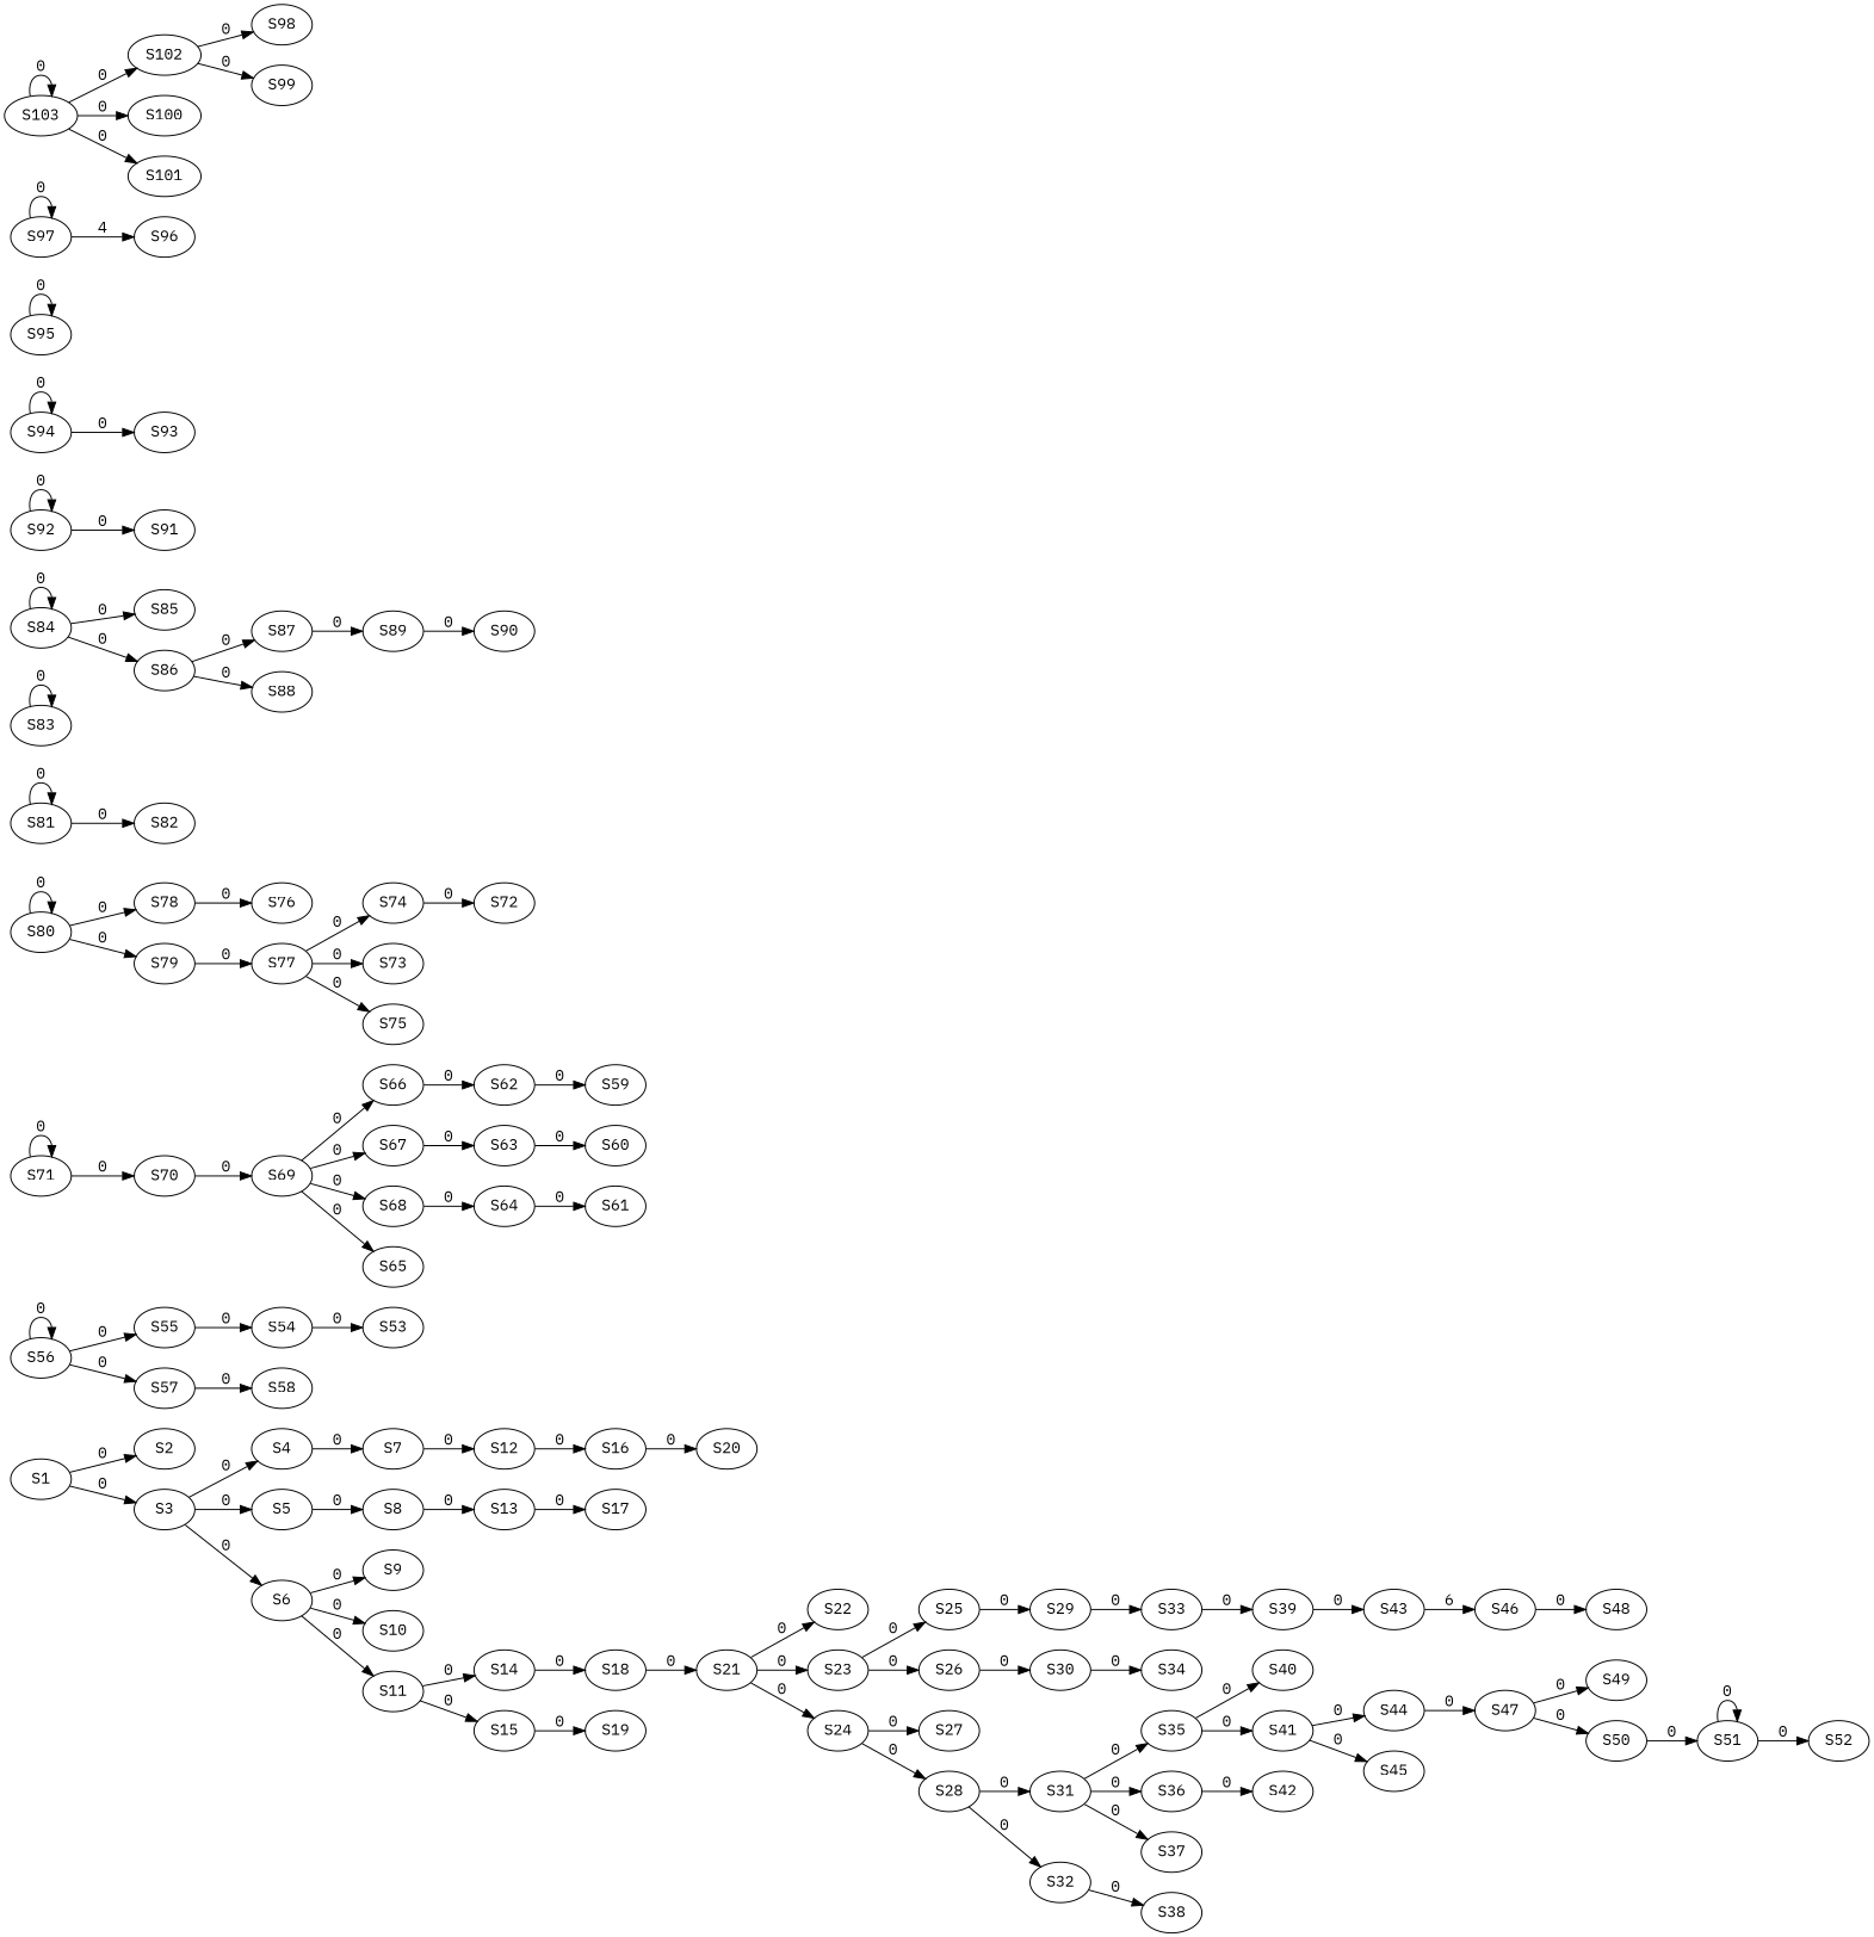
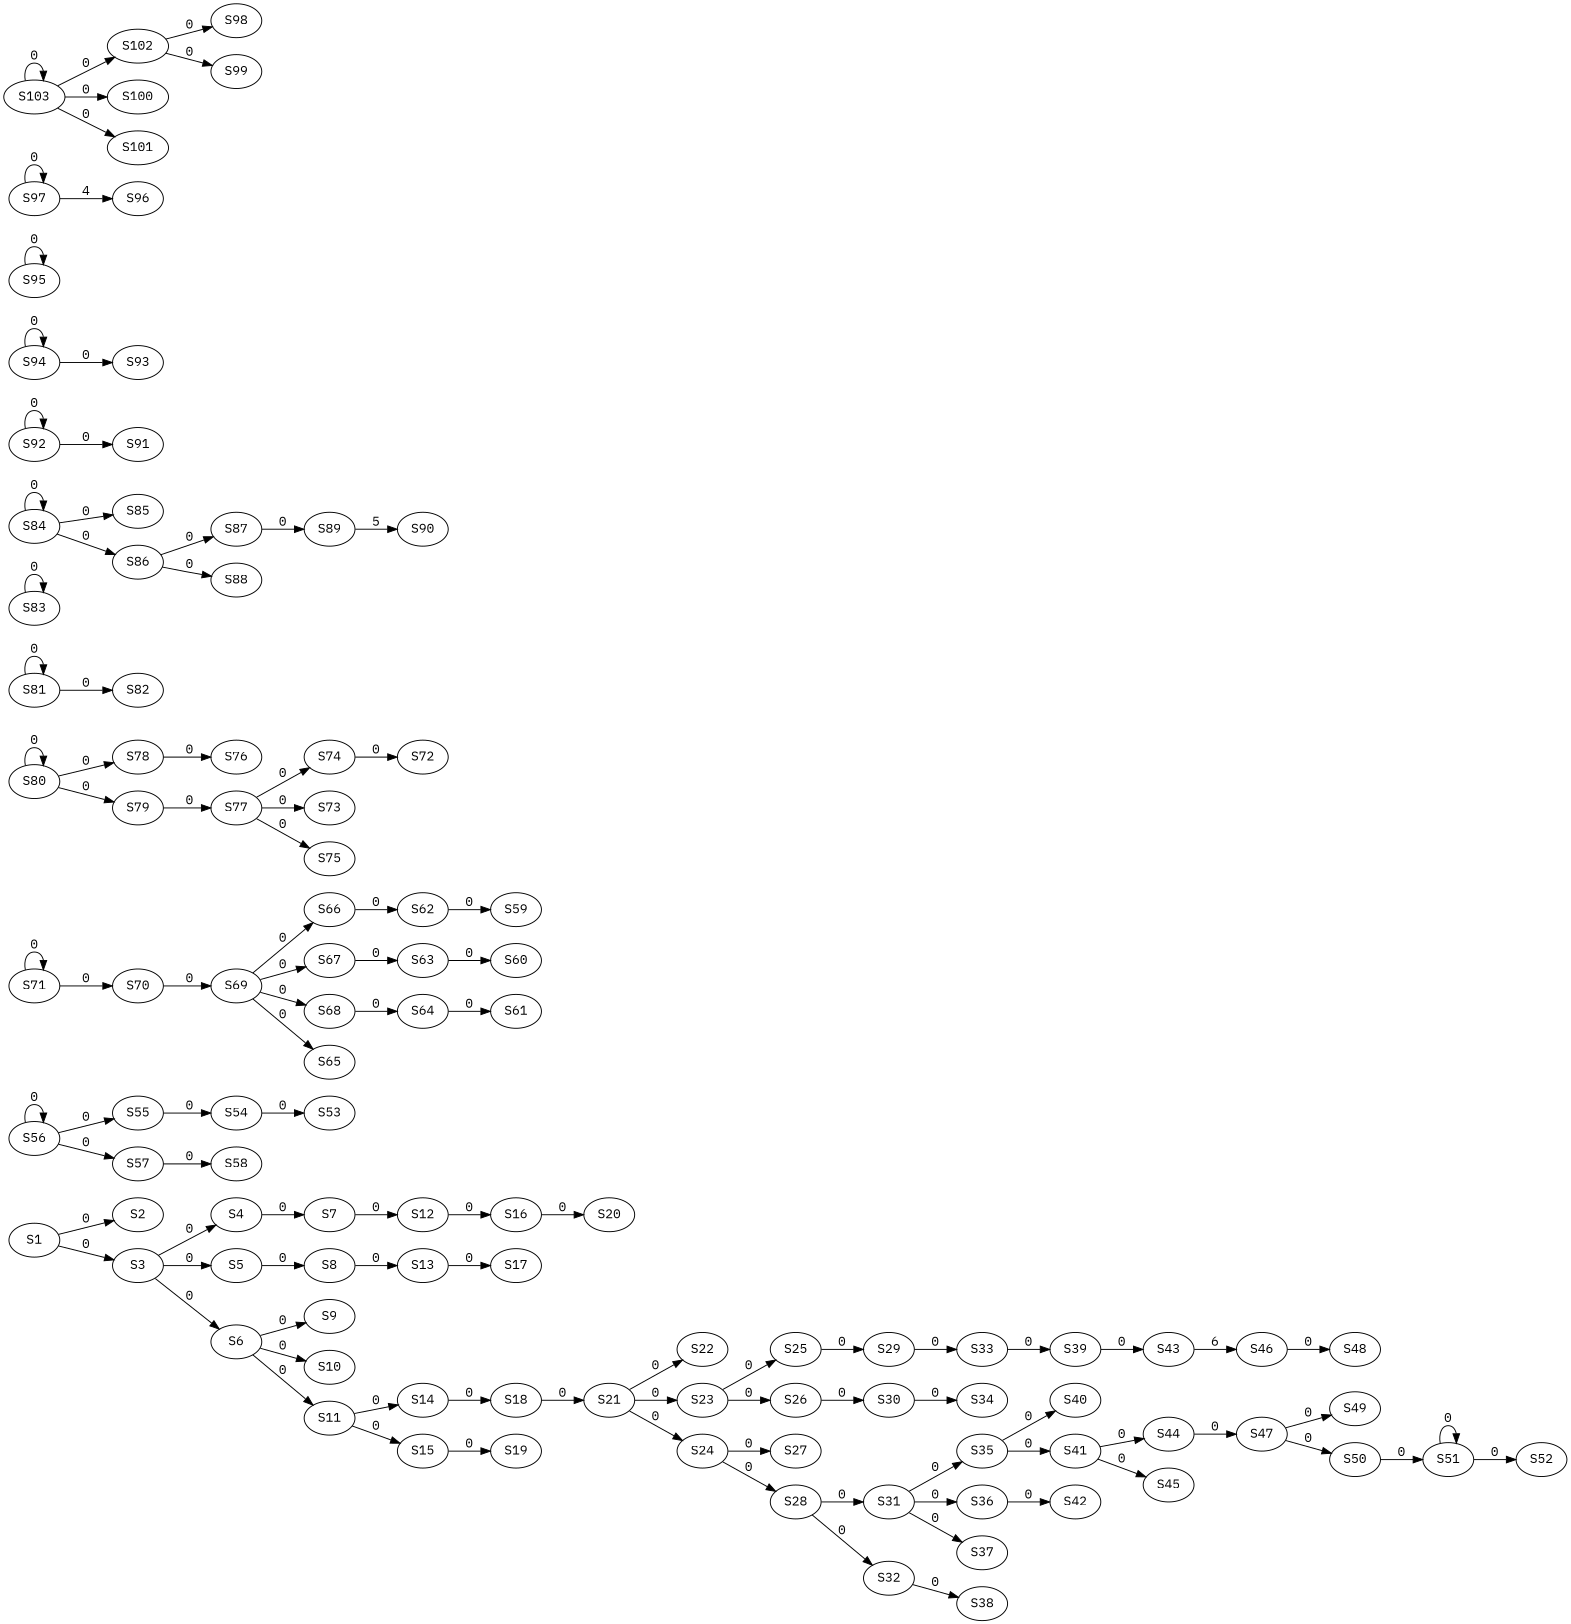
  strict digraph {
    fontname="IBM Plex Mono"
    rankdir=LR
    node [fontname="IBM Plex Mono"]
    edge [fontname="IBM Plex Mono"]
    S1
    S2
    S3
    S4
    S5
    S6
    S7
    S8
    S9
    S10
    S11
    S12
    S13
    S14
    S15
    S16
    S17
    S18
    S19
    S20
    S21
    S22
    S23
    S24
    S25
    S26
    S27
    S28
    S29
    S30
    S31
    S32
    S33
    S34
    S35
    S36
    S37
    S38
    S39
    S40
    S41
    S42
    S43
    S44
    S45
    S46
    S47
    S48
    S49
    S50
    S51
    S52
    S54
    S53
    S55
    S56
    S57
    S58
    S62
    S59
    S63
    S60
    S64
    S61
    S66
    S67
    S68
    S69
    S65
    S70
    S71
    S74
    S72
    S77
    S73
    S75
    S78
    S76
    S79
    S80
    S81
    S82
    S83
    S84
    S85
    S86
    S87
    S88
    S89
    S90
    S92
    S91
    S94
    S93
    S95
    S97
    S96
    S102
    S98
    S99
    S103
    S100
    S101
    S1 -> S2 [label=0]
    S1 -> S3 [label=0]
    S3 -> S4 [label=0]
    S3 -> S5 [label=0]
    S3 -> S6 [label=0]
    S4 -> S7 [label=0]
    S5 -> S8 [label=0]
    S6 -> S9 [label=0]
    S6 -> S10 [label=0]
    S6 -> S11 [label=0]
    S7 -> S12 [label=0]
    S8 -> S13 [label=0]
    S11 -> S14 [label=0]
    S11 -> S15 [label=0]
    S12 -> S16 [label=0]
    S13 -> S17 [label=0]
    S14 -> S18 [label=0]
    S15 -> S19 [label=0]
    S16 -> S20 [label=0]
    S18 -> S21 [label=0]
    S21 -> S22 [label=0]
    S21 -> S23 [label=0]
    S21 -> S24 [label=0]
    S23 -> S25 [label=0]
    S23 -> S26 [label=0]
    S24 -> S27 [label=0]
    S24 -> S28 [label=0]
    S25 -> S29 [label=0]
    S26 -> S30 [label=0]
    S28 -> S31 [label=0]
    S28 -> S32 [label=0]
    S29 -> S33 [label=0]
    S30 -> S34 [label=0]
    S31 -> S35 [label=0]
    S31 -> S36 [label=0]
    S31 -> S37 [label=0]
    S32 -> S38 [label=0]
    S33 -> S39 [label=0]
    S35 -> S40 [label=0]
    S35 -> S41 [label=0]
    S36 -> S42 [label=0]
    S39 -> S43 [label=0]
    S41 -> S44 [label=0]
    S41 -> S45 [label=0]
    S43 -> S46 [label=6]
    S44 -> S47 [label=0]
    S46 -> S48 [label=0]
    S47 -> S49 [label=0]
    S47 -> S50 [label=0]
    S50 -> S51 [label=0]
    S51 -> S51 [label=0]
    S51 -> S52 [label=0]
    S54 -> S53 [label=0]
    S55 -> S54 [label=0]
    S56 -> S55 [label=0]
    S56 -> S56 [label=0]
    S56 -> S57 [label=0]
    S57 -> S58 [label=0]
    S62 -> S59 [label=0]
    S63 -> S60 [label=0]
    S64 -> S61 [label=0]
    S66 -> S62 [label=0]
    S67 -> S63 [label=0]
    S68 -> S64 [label=0]
    S69 -> S66 [label=0]
    S69 -> S67 [label=0]
    S69 -> S68 [label=0]
    S69 -> S65 [label=0]
    S70 -> S69 [label=0]
    S71 -> S70 [label=0]
    S71 -> S71 [label=0]
    S74 -> S72 [label=0]
    S77 -> S74 [label=0]
    S77 -> S73 [label=0]
    S77 -> S75 [label=0]
    S78 -> S76 [label=0]
    S79 -> S77 [label=0]
    S80 -> S78 [label=0]
    S80 -> S79 [label=0]
    S80 -> S80 [label=0]
    S81 -> S81 [label=0]
    S81 -> S82 [label=0]
    S83 -> S83 [label=0]
    S84 -> S84 [label=0]
    S84 -> S85 [label=0]
    S84 -> S86 [label=0]
    S86 -> S87 [label=0]
    S86 -> S88 [label=0]
    S87 -> S89 [label=0]
-   S89 -> S90 [label=0]
+   S89 -> S90 [label=5]
    S92 -> S92 [label=0]
    S92 -> S91 [label=0]
    S94 -> S94 [label=0]
    S94 -> S93 [label=0]
    S95 -> S95 [label=0]
    S97 -> S97 [label=0]
    S97 -> S96 [label=4]
    S102 -> S98 [label=0]
    S102 -> S99 [label=0]
    S103 -> S102 [label=0]
    S103 -> S103 [label=0]
    S103 -> S100 [label=0]
    S103 -> S101 [label=0]
  }
